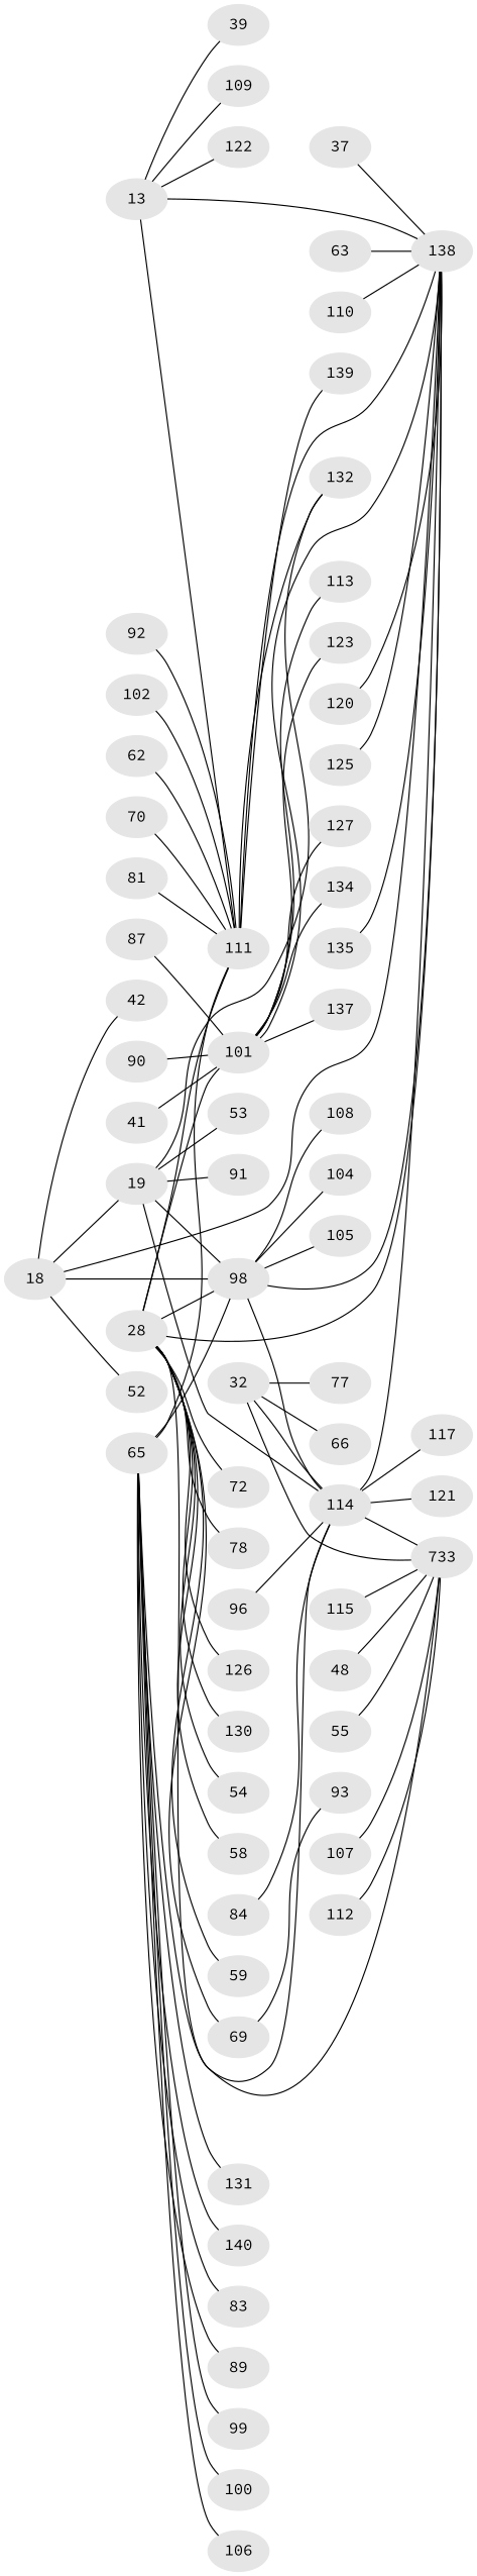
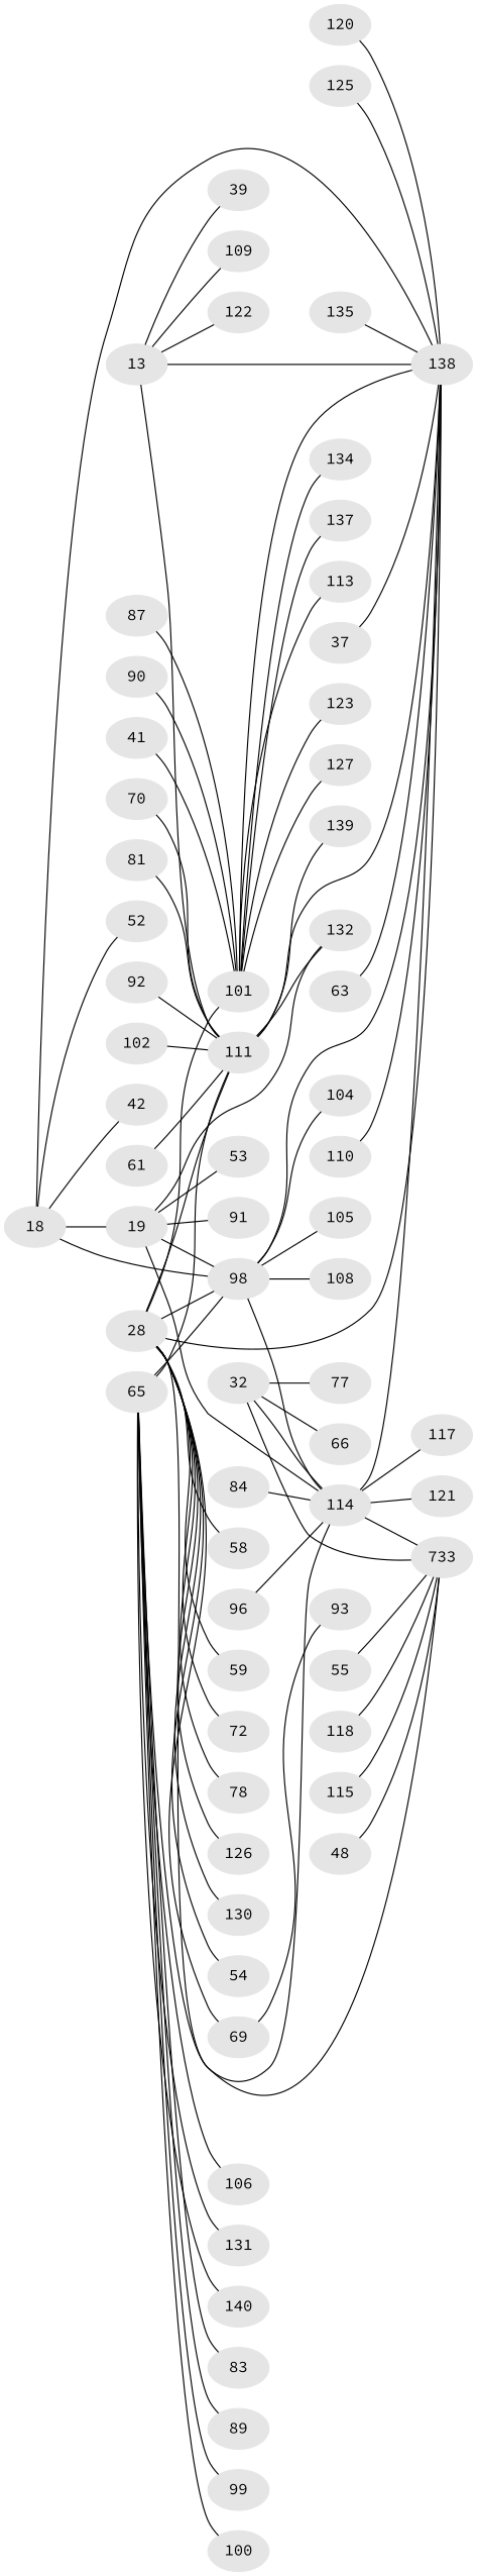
  graph {
    fontname="Source Code Pro"
    rankdir=LR
    node [color=gray90 fontname="Source Code Pro" style=filled]
    edge [fontname="Source Code Pro"]
    13 [super="+10"]
    39
    109
    111 [super="+95+5+2"]
    122
    138 [super="+124+136+9+128+129"]
    132
    139
    18 [super="+15"]
    19 [super="+16"]
    42
    52
    98 [super="+94+21+44+64+73+79+88+97"]
    53
    91
    114 [super="+35+82"]
    104
    105
    108
    n20 [label=733 super="+34+43"]
    117
    121
    28 [super="+22+25"]
    54
    58
    59
    69
    72
    78
    101 [super="+27"]
    126 [super="+85"]
    130 [super="+116"]
    93 [super="+62"]
    113
    123
    127
    134 [super="+56"]
    137
    32 [super="+30"]
    66 [super="+51"]
    77
    37
    41
    48
    55
-   61 [label=62]
+   61
    63
    65 [super="+7"]
    83
    89 [super="+57"]
    99
    100
    106
    131
    140
    70
    81
    84
    87
    90 [super="+60"]
    92
    96
    102
-   107
    110
-   112
+   112 [label=118]
    115 [super="+80"]
    120
    125
    135
    13 -- 39
    13 -- 109
    13 -- 111
    13 -- 122
    13 -- 138 [weight=12]
    111 -- 138
    111 -- 132
    111 -- 139
    18 -- 138
    18 -- 19 [weight=4]
    18 -- 42
    18 -- 52
    18 -- 98 [weight=6]
    19 -- 132
    19 -- 98 [weight=6]
    19 -- 53
    19 -- 91
    19 -- 114 [weight=2]
    98 -- 138 [weight=2]
    98 -- 114
    98 -- 104
    98 -- 105
    98 -- 108
    114 -- 138 [weight=2]
    114 -- n20 [weight=6]
    114 -- 117
    114 -- 121
    28 -- 111 [weight=2]
    28 -- 138 [weight=2]
    28 -- 98
    28 -- n20
    28 -- 54
    28 -- 58
    28 -- 59
    28 -- 69
    28 -- 72
    28 -- 78
    28 -- 101 [weight=12]
    28 -- 126
    28 -- 130
    69 -- 93
    101 -- 138
    101 -- 113
    101 -- 123
    101 -- 127
    101 -- 134
    101 -- 137
    32 -- 114 [weight=6]
    32 -- n20 [weight=4]
    32 -- 66
    32 -- 77
    37 -- 138
    41 -- 101
    48 -- n20
    55 -- n20
    61 -- 111
    63 -- 138
    65 -- 111 [weight=12]
    65 -- 98
    65 -- 114
    65 -- 83
    65 -- 89
    65 -- 99
    65 -- 100
    65 -- 106
    65 -- 131
    65 -- 140
    70 -- 111
    81 -- 111
    84 -- 114
    87 -- 101
    90 -- 101
    92 -- 111
    96 -- 114
    102 -- 111
-   107 -- n20
    110 -- 138
    112 -- n20
    115 -- n20
    120 -- 138
    125 -- 138
    135 -- 138
  }
